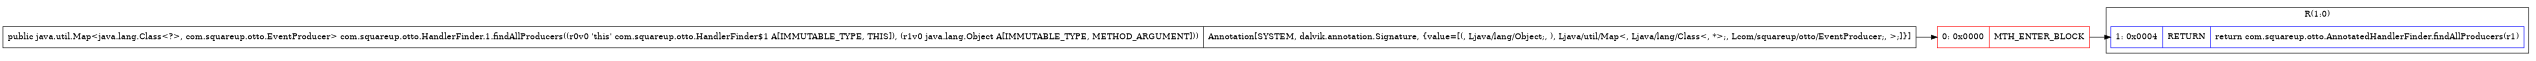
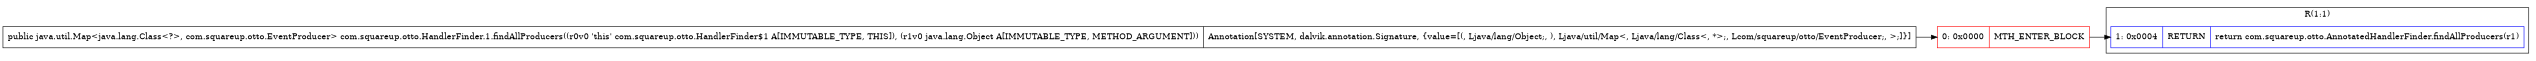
  digraph {
    rankdir=LR
    node [shape=record]
    n1 [color=blue label="{1\:\ 0x0004|RETURN\l|return com.squareup.otto.AnnotatedHandlerFinder.findAllProducers(r1)\l}"]
    n2 [color=red label="{0\:\ 0x0000|MTH_ENTER_BLOCK\l}"]
    n3 [label="{public java.util.Map\<java.lang.Class\<?\>, com.squareup.otto.EventProducer\> com.squareup.otto.HandlerFinder.1.findAllProducers((r0v0 'this' com.squareup.otto.HandlerFinder$1 A[IMMUTABLE_TYPE, THIS]), (r1v0 java.lang.Object A[IMMUTABLE_TYPE, METHOD_ARGUMENT]))  | Annotation[SYSTEM, dalvik.annotation.Signature, \{value=[(, Ljava\/lang\/Object;, ), Ljava\/util\/Map\<, Ljava\/lang\/Class\<, *\>;, Lcom\/squareup\/otto\/EventProducer;, \>;]\}]\l}"]
    subgraph cluster_1 {
-     label="R(1:0)"
+     label="R(1:1)"
      n1
    }
    n2 -> n1
    n3 -> n2
  }
